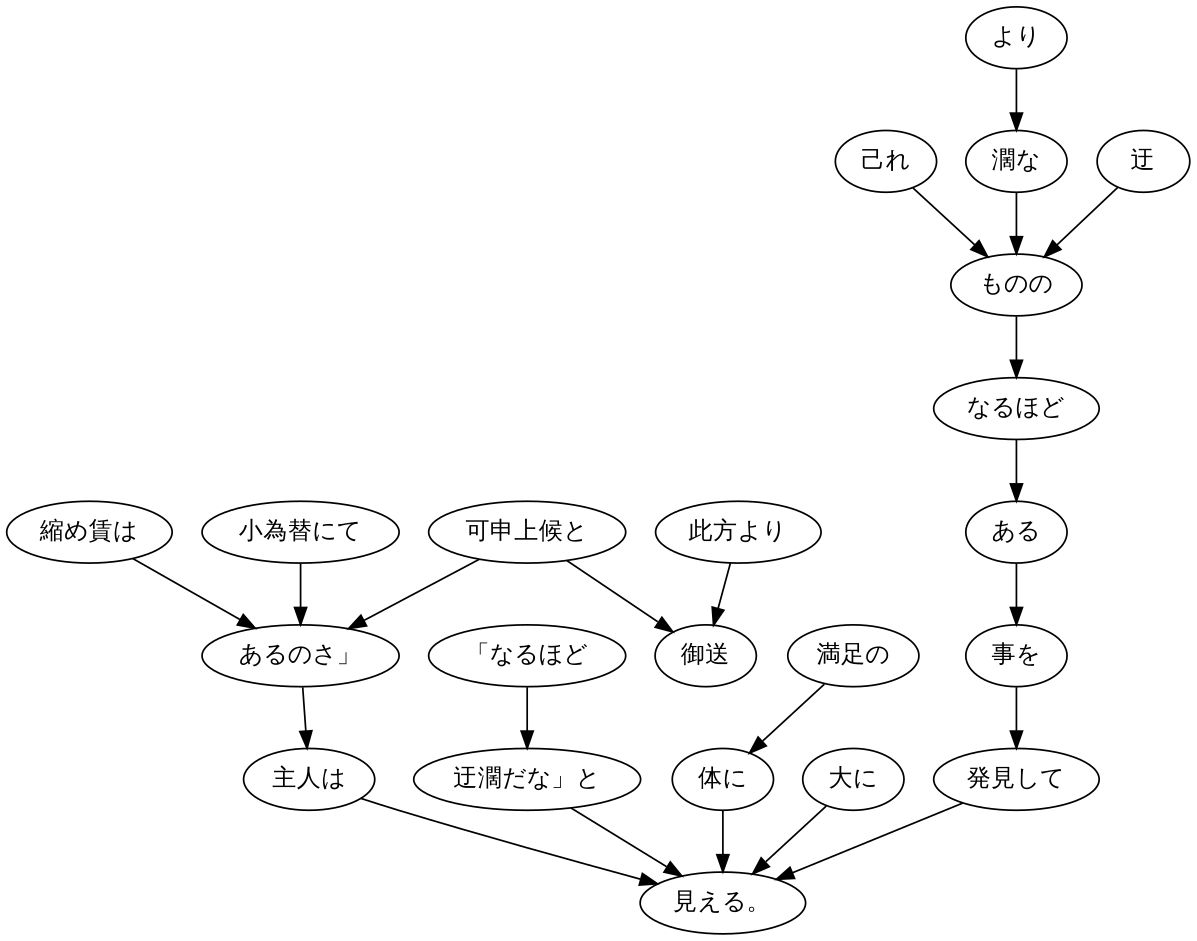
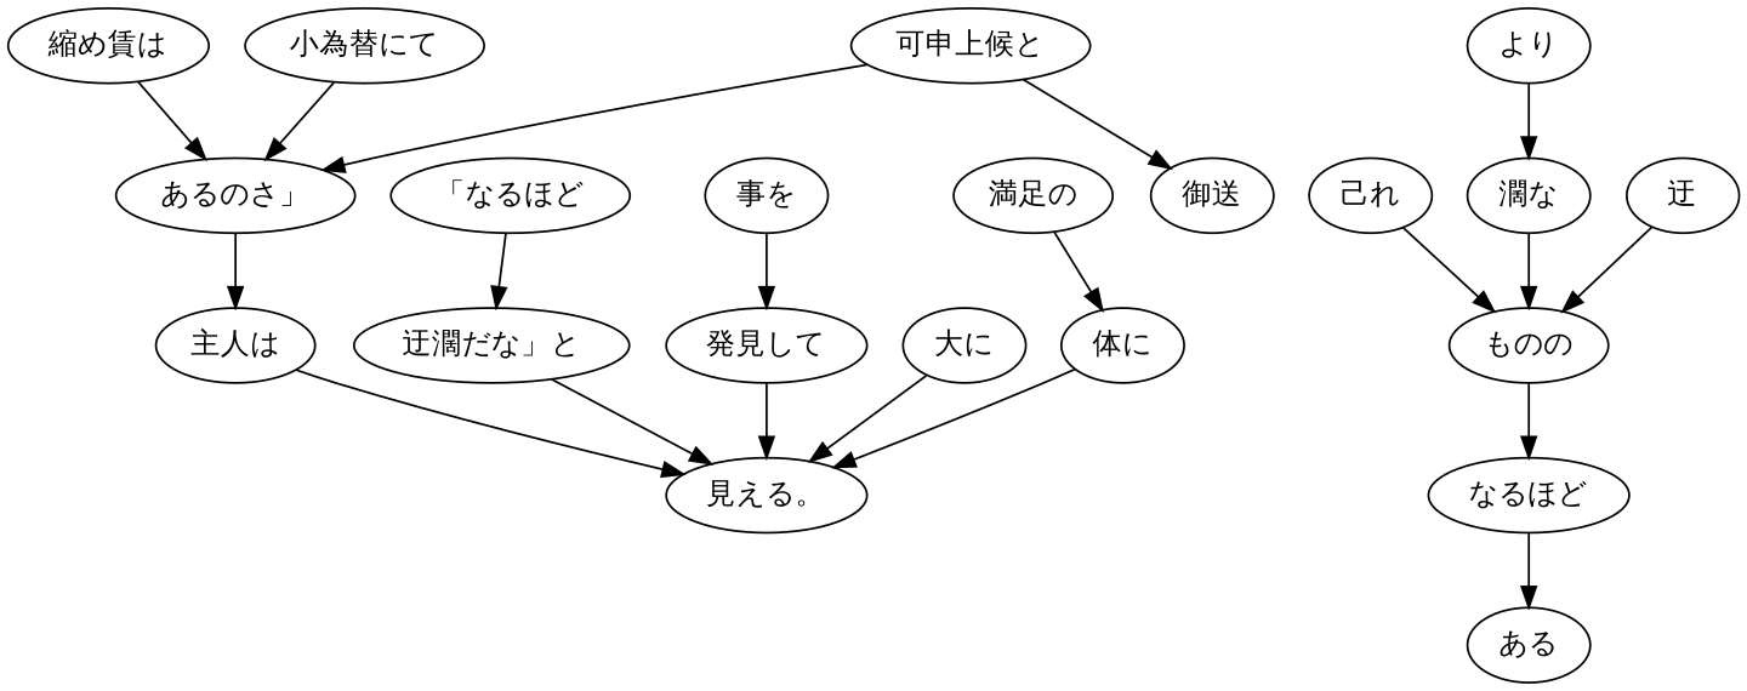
  digraph {
    fontname="Liberation Serif"
    node [fontname="Liberation Serif"]
    edge [fontname="Liberation Serif"]
    n1 [label="縮め賃は"]
    n2 [label="あるのさ」"]
    n3 [label="主人は"]
    n4 [label="小為替にて"]
-   n5 [label="此方より"]
    n6 [label="御送"]
    n7 [label="可申上候と"]
    n8 [label="迂濶だな」と"]
    n9 [label="見える。"]
    n10 [label="「なるほど"]
    n11 [label="己れ"]
    n12 [label="ものの"]
    n13 [label="なるほど"]
    n14 [label="より"]
    n15 [label="濶な"]
    n16 [label="迂"]
    n17 [label="ある"]
    n18 [label="事を"]
    n19 [label="発見して"]
    n20 [label="大に"]
    n21 [label="満足の"]
    n22 [label="体に"]
    n1 -> n2
    n2 -> n3
    n3 -> n9
    n4 -> n2
-   n5 -> n6
    n7 -> n2
    n7 -> n6
    n8 -> n9
    n10 -> n8
    n11 -> n12
    n12 -> n13
    n13 -> n17
    n14 -> n15
    n15 -> n12
    n16 -> n12
-   n17 -> n18
    n18 -> n19
    n19 -> n9
    n20 -> n9
    n21 -> n22
    n22 -> n9
  }
